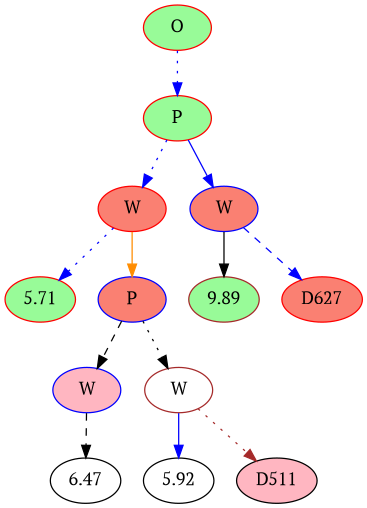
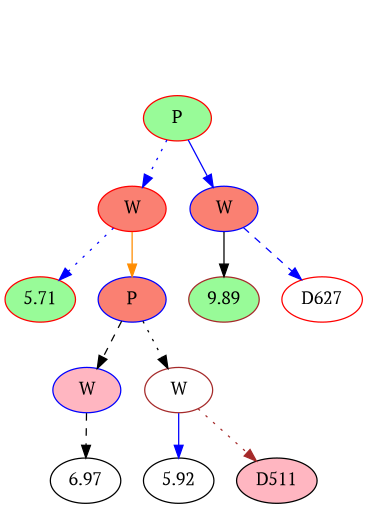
  digraph {
    fontname="PT Serif"
    node [color=red fillcolor=palegreen fontname="PT Serif" style=filled]
    edge [color=blue fontname="PT Serif" style=dotted]
-   n1 [label=O]
    n2 [label=P]
    n3 [fillcolor=salmon label=W]
    n4 [color=blue fillcolor=salmon label=W]
    n5 [label=5.71]
    n6 [color=blue fillcolor=salmon label=P]
    n7 [color=brown label=9.89]
-   n8 [fillcolor=salmon label=D627]
+   n8 [fillcolor=white label=D627]
    n9 [color=blue fillcolor=lightpink label=W]
    n10 [color=brown fillcolor=white label=W]
-   n11 [color=black fillcolor=white label=6.47]
+   n11 [color=black fillcolor=white label=6.97]
    n12 [color=black fillcolor=white label=5.92]
    n13 [color=black fillcolor=lightpink label=D511]
-   n1 -> n2
    n2 -> n3
    n2 -> n4 [style=solid]
    n3 -> n5
    n3 -> n6 [color=darkorange style=solid]
    n4 -> n7 [color=black style=solid]
    n4 -> n8 [style=dashed]
    n6 -> n9 [color=black style=dashed]
    n6 -> n10 [color=black]
    n9 -> n11 [color=black style=dashed]
    n10 -> n12 [style=solid]
    n10 -> n13 [color=brown]
  }
